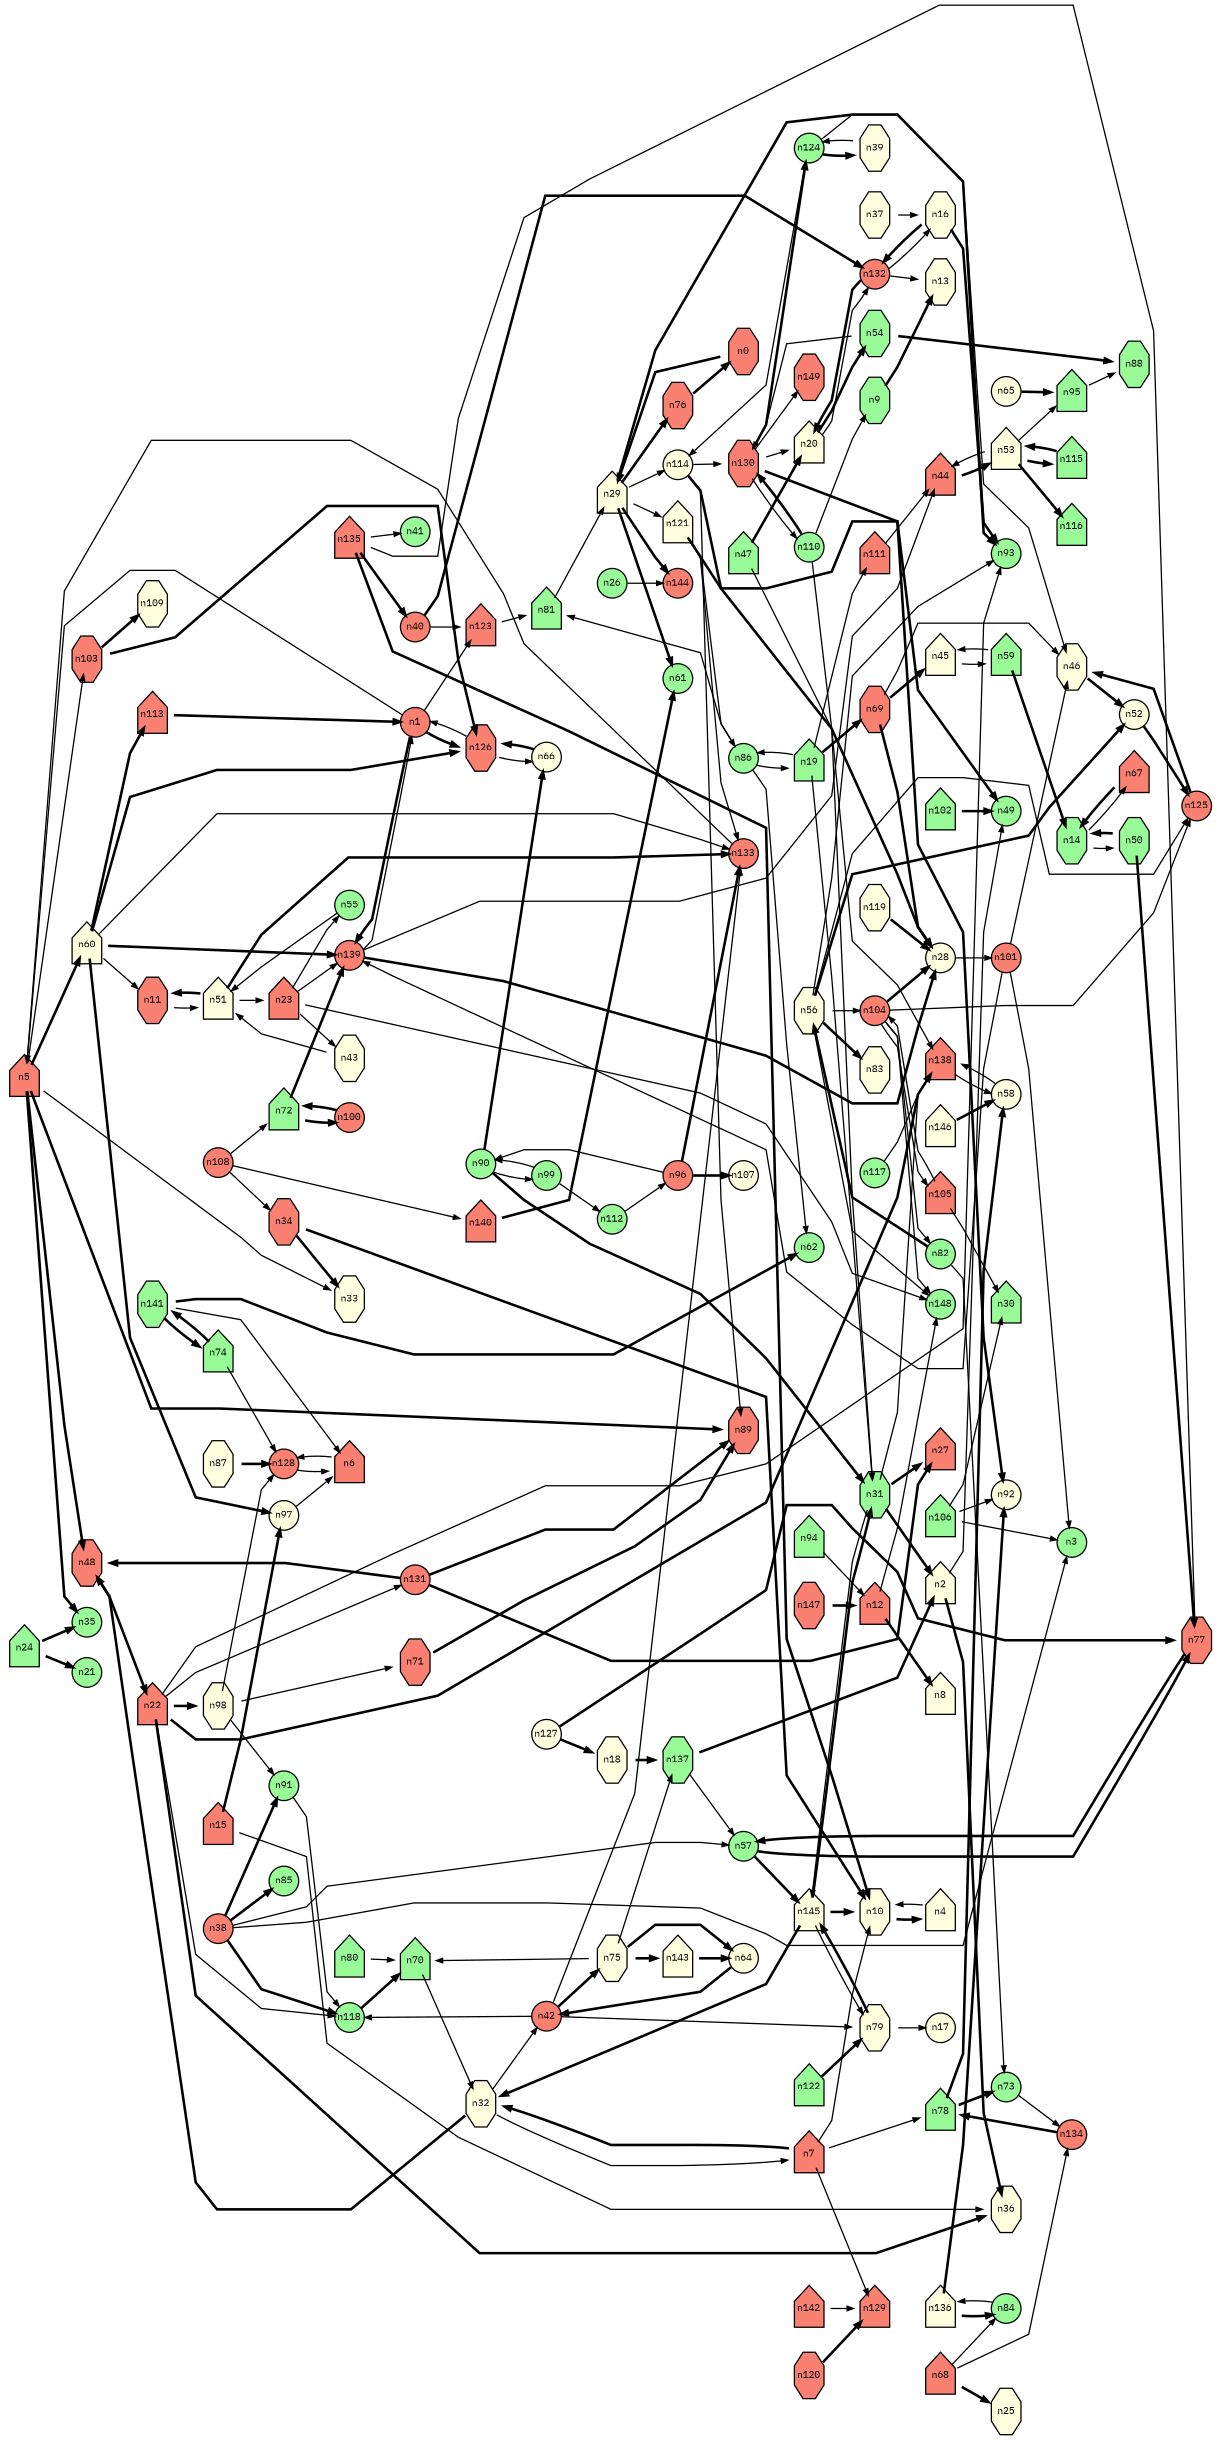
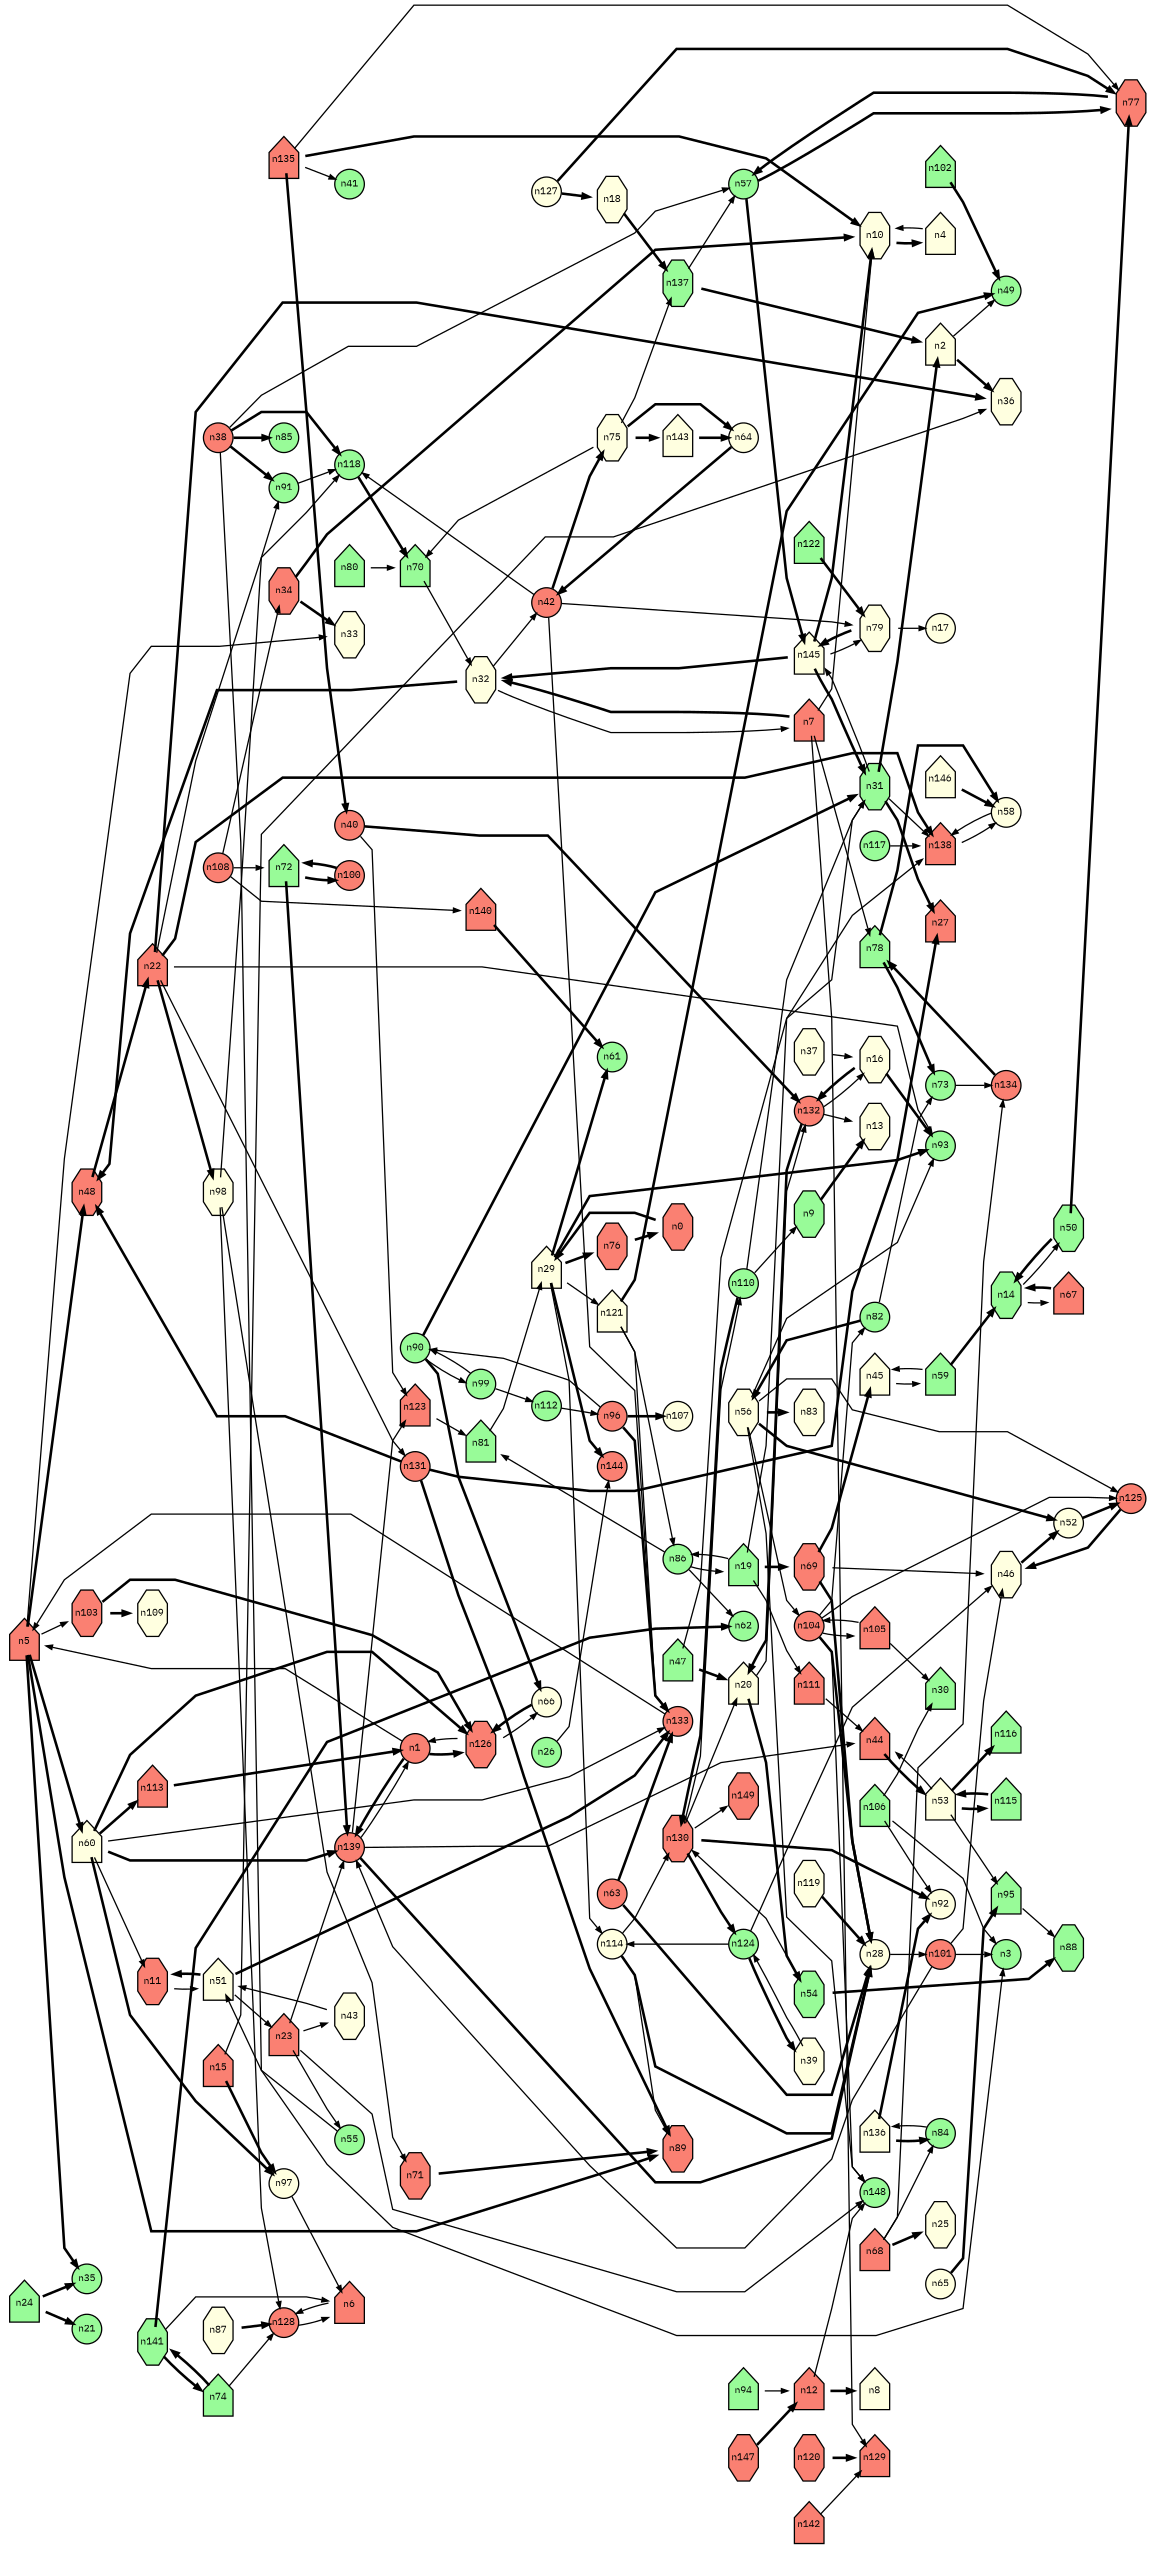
  digraph {
    fontname="IBM Plex Mono"
    fontsize=8
    nodesep=0.22
    nodesize=0.32
    rankdir=LR
    ranksep=0.22
    splines=polyline
    node [fillcolor=salmon fixedsize=shape fontname="IBM Plex Mono" fontsize=8 shape=circle style=filled]
    edge [arrowsize=0.5 fontname="IBM Plex Mono" style=solid]
    n5 [shape=house width=0.32]
    n33 [fillcolor=lightyellow shape=octagon width=0.32]
    n35 [fillcolor=palegreen width=0.32]
    n48 [shape=octagon width=0.32]
    n60 [fillcolor=lightyellow shape=house width=0.32]
    n89 [shape=octagon width=0.32]
    n103 [shape=octagon width=0.32]
    n22 [shape=house width=0.32]
    n139 [width=0.32]
    n126 [shape=octagon width=0.32]
    n11 [shape=octagon width=0.32]
    n97 [fillcolor=lightyellow width=0.32]
    n113 [shape=house width=0.32]
    n133 [width=0.32]
    n109 [fillcolor=lightyellow shape=octagon width=0.32]
    n36 [fillcolor=lightyellow shape=octagon width=0.32]
    n93 [fillcolor=palegreen width=0.32]
    n138 [shape=house width=0.32]
    n98 [fillcolor=lightyellow shape=octagon width=0.32]
    n118 [fillcolor=palegreen width=0.32]
    n131 [width=0.32]
    n1 [width=0.32]
    n28 [fillcolor=lightyellow width=0.32]
    n44 [shape=house width=0.32]
    n66 [fillcolor=lightyellow width=0.32]
    n51 [fillcolor=lightyellow shape=house width=0.32]
    n6 [shape=house width=0.32]
    n123 [shape=house width=0.32]
    n81 [fillcolor=palegreen shape=house width=0.32]
    n29 [fillcolor=lightyellow shape=house width=0.32]
    n101 [width=0.32]
    n53 [fillcolor=lightyellow shape=house width=0.32]
    n144 [width=0.32]
    n61 [fillcolor=palegreen width=0.32]
    n76 [shape=octagon width=0.32]
    n114 [fillcolor=lightyellow width=0.32]
    n121 [fillcolor=lightyellow shape=house width=0.32]
    n46 [fillcolor=lightyellow shape=octagon width=0.32]
    n3 [fillcolor=palegreen width=0.32]
    n95 [fillcolor=palegreen shape=house width=0.32]
    n115 [fillcolor=palegreen shape=house width=0.32]
    n116 [fillcolor=palegreen shape=house width=0.32]
    n2 [fillcolor=lightyellow shape=house width=0.32]
    n49 [fillcolor=palegreen width=0.32]
    n27 [shape=house width=0.32]
    n10 [fillcolor=lightyellow shape=octagon width=0.32]
    n4 [fillcolor=lightyellow shape=house width=0.32]
    n58 [fillcolor=lightyellow width=0.32]
    n128 [width=0.32]
    n71 [shape=octagon width=0.32]
    n91 [fillcolor=palegreen width=0.32]
    n70 [fillcolor=palegreen shape=house width=0.32]
    n23 [shape=house width=0.32]
    n7 [shape=house width=0.32]
    n78 [fillcolor=palegreen shape=house width=0.32]
    n129 [shape=house width=0.32]
    n32 [fillcolor=lightyellow shape=octagon width=0.32]
    n73 [fillcolor=palegreen width=0.32]
    n42 [width=0.32]
    n134 [width=0.32]
    n79 [fillcolor=lightyellow shape=octagon width=0.32]
    n75 [fillcolor=lightyellow shape=octagon width=0.32]
    n9 [fillcolor=palegreen shape=octagon width=0.32]
    n13 [fillcolor=lightyellow shape=octagon width=0.32]
    n12 [shape=house width=0.32]
    n8 [fillcolor=lightyellow shape=house width=0.32]
    n148 [fillcolor=palegreen width=0.32]
    n67 [shape=house width=0.32]
    n14 [fillcolor=palegreen shape=octagon width=0.32]
    n50 [fillcolor=palegreen shape=octagon width=0.32]
    n77 [shape=octagon width=0.32]
    n57 [fillcolor=palegreen width=0.32]
    n15 [shape=house width=0.32]
    n16 [fillcolor=lightyellow shape=octagon width=0.32]
    n132 [width=0.32]
    n20 [fillcolor=lightyellow shape=house width=0.32]
    n54 [fillcolor=palegreen shape=octagon width=0.32]
    n137 [fillcolor=palegreen shape=octagon width=0.32]
    n145 [fillcolor=lightyellow shape=house width=0.32]
    n31 [fillcolor=palegreen shape=octagon width=0.32]
    n18 [fillcolor=lightyellow shape=octagon width=0.32]
    n17 [fillcolor=lightyellow width=0.32]
    n19 [fillcolor=palegreen shape=house width=0.32]
    n69 [shape=octagon width=0.32]
    n86 [fillcolor=palegreen width=0.32]
    n111 [shape=house width=0.32]
    n45 [fillcolor=lightyellow shape=house width=0.32]
    n62 [fillcolor=palegreen width=0.32]
    n59 [fillcolor=palegreen shape=house width=0.32]
    n52 [fillcolor=lightyellow width=0.32]
    n125 [width=0.32]
    n88 [fillcolor=palegreen shape=octagon width=0.32]
    n130 [shape=octagon width=0.32]
    n124 [fillcolor=palegreen width=0.32]
    n92 [fillcolor=lightyellow width=0.32]
    n110 [fillcolor=palegreen width=0.32]
    n149 [shape=octagon width=0.32]
    n39 [fillcolor=lightyellow shape=octagon width=0.32]
    n43 [fillcolor=lightyellow shape=octagon width=0.32]
    n55 [fillcolor=palegreen width=0.32]
    n24 [fillcolor=palegreen shape=house width=0.32]
    n21 [fillcolor=palegreen width=0.32]
    n26 [fillcolor=palegreen width=0.32]
    n0 [shape=octagon width=0.32]
    n64 [fillcolor=lightyellow width=0.32]
    n143 [fillcolor=lightyellow shape=house width=0.32]
    n34 [shape=octagon width=0.32]
    n37 [fillcolor=lightyellow shape=octagon width=0.32]
    n38 [width=0.32]
    n85 [fillcolor=palegreen width=0.32]
    n40 [width=0.32]
    n47 [fillcolor=palegreen shape=house width=0.32]
    n56 [fillcolor=lightyellow shape=octagon width=0.32]
    n83 [fillcolor=lightyellow shape=octagon width=0.32]
    n104 [width=0.32]
    n82 [fillcolor=palegreen width=0.32]
    n105 [shape=house width=0.32]
    n30 [fillcolor=palegreen shape=house width=0.32]
+   n63 [width=0.32]
    n65 [fillcolor=lightyellow width=0.32]
    n68 [shape=house width=0.32]
    n25 [fillcolor=lightyellow shape=octagon width=0.32]
    n84 [fillcolor=palegreen width=0.32]
    n136 [fillcolor=lightyellow shape=house width=0.32]
    n72 [fillcolor=palegreen shape=house width=0.32]
    n100 [width=0.32]
    n74 [fillcolor=palegreen shape=house width=0.32]
    n141 [fillcolor=palegreen shape=octagon width=0.32]
    n80 [fillcolor=palegreen shape=house width=0.32]
    n87 [fillcolor=lightyellow shape=octagon width=0.32]
    n90 [fillcolor=palegreen width=0.32]
    n99 [fillcolor=palegreen width=0.32]
    n112 [fillcolor=palegreen width=0.32]
    n96 [width=0.32]
    n107 [fillcolor=lightyellow width=0.32]
    n94 [fillcolor=palegreen shape=house width=0.32]
    n102 [fillcolor=palegreen shape=house width=0.32]
    n106 [fillcolor=palegreen shape=house width=0.32]
    n108 [width=0.32]
    n140 [shape=house width=0.32]
    n117 [fillcolor=palegreen width=0.32]
    n119 [fillcolor=lightyellow shape=octagon width=0.32]
    n120 [shape=octagon width=0.32]
    n122 [fillcolor=palegreen shape=house width=0.32]
    n127 [fillcolor=lightyellow width=0.32]
    n135 [shape=house width=0.32]
    n41 [fillcolor=palegreen width=0.32]
    n142 [shape=house width=0.32]
    n146 [fillcolor=lightyellow shape=house width=0.32]
    n147 [shape=octagon width=0.32]
    n5 -> n33
    n5 -> n35 [style=bold]
    n5 -> n48 [style=bold]
    n5 -> n60 [style=bold]
    n5 -> n89 [style=bold]
    n5 -> n103
    n48 -> n22 [style=bold]
    n60 -> n139 [style=bold]
    n60 -> n126 [style=bold]
    n60 -> n11
    n60 -> n97 [style=bold]
    n60 -> n113 [style=bold]
    n60 -> n133
    n103 -> n126 [style=bold]
    n103 -> n109 [style=bold]
    n22 -> n36 [style=bold]
    n22 -> n93
    n22 -> n138 [style=bold]
    n22 -> n98 [style=bold]
    n22 -> n118
    n22 -> n131
    n139 -> n1
    n139 -> n28 [style=bold]
    n139 -> n44
    n126 -> n1
    n126 -> n66
    n11 -> n51
    n97 -> n6
    n113 -> n1 [style=bold]
    n133 -> n5
    n138 -> n58
    n98 -> n128
    n98 -> n71
    n98 -> n91
    n118 -> n70 [style=bold]
    n131 -> n48 [style=bold]
    n131 -> n89 [style=bold]
    n131 -> n27 [style=bold]
    n1 -> n5
    n1 -> n139 [style=bold]
    n1 -> n126 [style=bold]
-   n1 -> n123
+   n139 -> n123
    n28 -> n101
    n44 -> n53 [style=bold]
    n66 -> n126 [style=bold]
    n51 -> n11 [style=bold]
    n51 -> n133 [style=bold]
    n51 -> n23
    n6 -> n128
    n123 -> n81
    n81 -> n29
    n29 -> n93 [style=bold]
    n29 -> n144 [style=bold]
    n29 -> n61 [style=bold]
    n29 -> n76 [style=bold]
    n29 -> n114
    n29 -> n121
    n101 -> n139
    n101 -> n46
    n101 -> n3
    n53 -> n44
    n53 -> n95
    n53 -> n115 [style=bold]
    n53 -> n116 [style=bold]
    n76 -> n0 [style=bold]
    n114 -> n89
    n114 -> n28 [style=bold]
    n114 -> n130
    n121 -> n133
    n121 -> n49 [style=bold]
    n121 -> n86
    n46 -> n52 [style=bold]
    n95 -> n88
    n115 -> n53 [style=bold]
    n2 -> n36 [style=bold]
    n2 -> n49
    n10 -> n4 [style=bold]
    n4 -> n10
    n58 -> n138
    n128 -> n6
    n71 -> n89 [style=bold]
    n91 -> n118
    n70 -> n32
    n23 -> n139
    n23 -> n148
    n23 -> n43
    n23 -> n55
    n7 -> n10
    n7 -> n78
    n7 -> n129
    n7 -> n32 [style=bold]
    n78 -> n58 [style=bold]
    n78 -> n73 [style=bold]
    n32 -> n48 [style=bold]
    n32 -> n7
    n32 -> n42
    n73 -> n134
    n42 -> n133
    n42 -> n118
    n42 -> n79
    n42 -> n75 [style=bold]
    n134 -> n78 [style=bold]
    n79 -> n145 [style=bold]
    n79 -> n17
    n75 -> n70
    n75 -> n137
    n75 -> n64 [style=bold]
    n75 -> n143 [style=bold]
    n9 -> n13 [style=bold]
    n12 -> n8 [style=bold]
    n12 -> n148
    n67 -> n14 [style=bold]
    n14 -> n67
    n14 -> n50
    n50 -> n14 [style=bold]
    n50 -> n77 [style=bold]
    n77 -> n57 [style=bold]
    n57 -> n77 [style=bold]
    n57 -> n145 [style=bold]
    n15 -> n97 [style=bold]
    n15 -> n36
    n16 -> n93 [style=bold]
    n16 -> n132 [style=bold]
    n132 -> n13
    n132 -> n16
    n132 -> n20 [style=bold]
    n20 -> n132
    n20 -> n54 [style=bold]
    n54 -> n88 [style=bold]
    n54 -> n130
    n137 -> n2 [style=bold]
    n137 -> n57
    n145 -> n10 [style=bold]
    n145 -> n32 [style=bold]
    n145 -> n79
    n145 -> n31 [style=bold]
    n31 -> n138
    n31 -> n2 [style=bold]
    n31 -> n27 [style=bold]
    n31 -> n145
    n18 -> n137 [style=bold]
    n19 -> n31
    n19 -> n69 [style=bold]
    n19 -> n86
    n19 -> n111
    n69 -> n28 [style=bold]
    n69 -> n46
    n69 -> n45 [style=bold]
    n86 -> n81
    n86 -> n19
    n86 -> n62
    n111 -> n44
    n45 -> n59
    n59 -> n14 [style=bold]
    n59 -> n45
    n52 -> n125 [style=bold]
    n125 -> n46 [style=bold]
    n130 -> n20
    n130 -> n124 [style=bold]
    n130 -> n92 [style=bold]
    n130 -> n110
    n130 -> n149
    n124 -> n114
    n124 -> n46
    n124 -> n39 [style=bold]
    n110 -> n9
    n110 -> n31
    n110 -> n130 [style=bold]
    n39 -> n124
    n43 -> n51
    n55 -> n51
    n24 -> n35 [style=bold]
    n24 -> n21 [style=bold]
    n26 -> n144
    n0 -> n29 [style=bold]
    n64 -> n42 [style=bold]
    n143 -> n64 [style=bold]
    n34 -> n33 [style=bold]
    n34 -> n10 [style=bold]
    n37 -> n16
    n38 -> n118 [style=bold]
    n38 -> n3
    n38 -> n91 [style=bold]
    n38 -> n57
    n38 -> n85 [style=bold]
    n40 -> n123
    n40 -> n132 [style=bold]
    n47 -> n138
    n47 -> n20 [style=bold]
    n56 -> n93
    n56 -> n148
    n56 -> n52 [style=bold]
    n56 -> n125
    n56 -> n83 [style=bold]
    n56 -> n104
    n104 -> n28 [style=bold]
    n104 -> n148
    n104 -> n125
    n104 -> n82
    n104 -> n105
    n82 -> n73
    n82 -> n56 [style=bold]
    n105 -> n104
    n105 -> n30
+   n63 -> n133 [style=bold]
+   n63 -> n28 [style=bold]
    n65 -> n95 [style=bold]
    n68 -> n134
    n68 -> n25 [style=bold]
    n68 -> n84
    n84 -> n136
    n136 -> n92 [style=bold]
    n136 -> n84 [style=bold]
    n72 -> n139 [style=bold]
    n72 -> n100 [style=bold]
    n100 -> n72 [style=bold]
    n74 -> n128
    n74 -> n141 [style=bold]
    n141 -> n6
    n141 -> n62 [style=bold]
    n141 -> n74 [style=bold]
    n80 -> n70
    n87 -> n128 [style=bold]
    n90 -> n66 [style=bold]
    n90 -> n31 [style=bold]
    n90 -> n99
    n99 -> n90
    n99 -> n112
    n112 -> n96
    n96 -> n133 [style=bold]
    n96 -> n90
    n96 -> n107 [style=bold]
    n94 -> n12
    n102 -> n49 [style=bold]
    n106 -> n3
    n106 -> n92
    n106 -> n30
    n108 -> n34
    n108 -> n72
    n108 -> n140
    n140 -> n61 [style=bold]
    n117 -> n138
    n119 -> n28 [style=bold]
    n120 -> n129 [style=bold]
    n122 -> n79 [style=bold]
    n127 -> n77 [style=bold]
    n127 -> n18 [style=bold]
    n135 -> n10 [style=bold]
    n135 -> n77
    n135 -> n40 [style=bold]
    n135 -> n41
    n142 -> n129
    n146 -> n58 [style=bold]
    n147 -> n12 [style=bold]
  }
